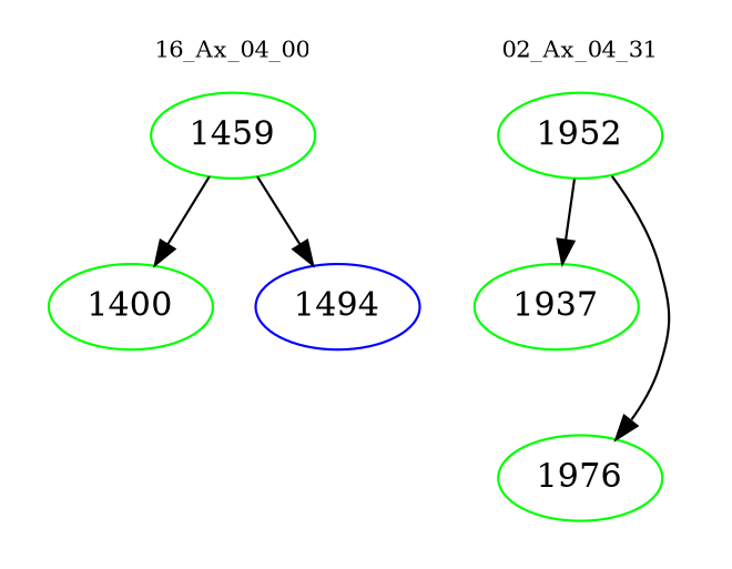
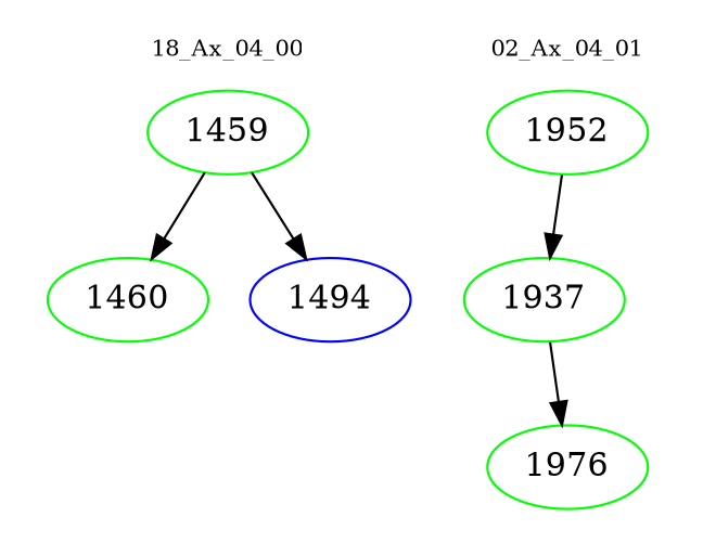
  digraph {
    node [color=green]
    edge [color=black]
    n1 [label=1459]
-   n2 [label=1400]
+   n2 [label=1460]
    n3 [color=blue label=1494]
    n4 [label=1952]
    n5 [label=1937]
    n6 [label=1976]
    subgraph cluster_1 {
      color=white
      fontsize=10
-     label="16_Ax_04_00"
+     label="18_Ax_04_00"
      n1
      n2
      n3
    }
    subgraph cluster_2 {
      color=white
      fontsize=10
-     label="02_Ax_04_31"
+     label="02_Ax_04_01"
      n4
      n5
      n6
    }
    n1 -> n2
    n1 -> n3
    n4 -> n5
-   n4 -> n6
+   n5 -> n6
  }
